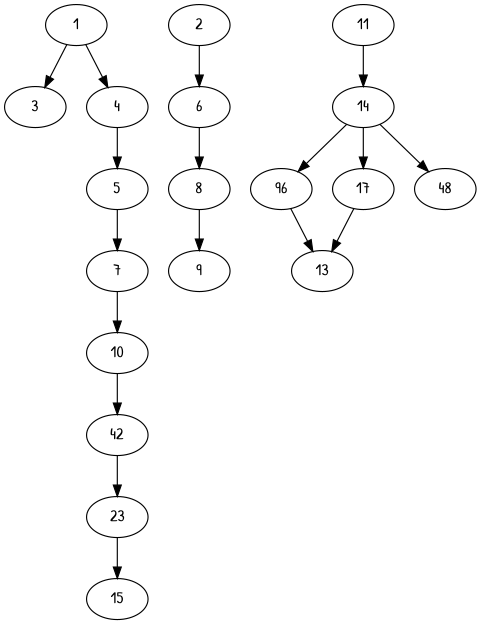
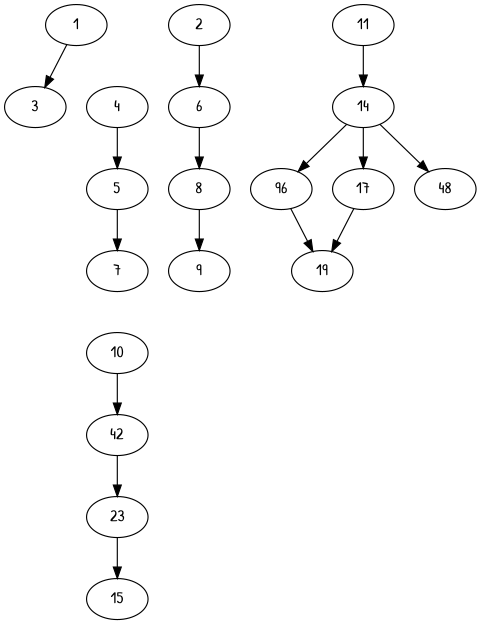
  digraph {
    fontname="Patrick Hand"
    node [alpha=0.03 fontname="Patrick Hand"]
    edge [fontname="Patrick Hand"]
    1 [alpha=0.04 expect_size=4409863364499384]
    3 [alpha=0.02 expect_size=4955125067819080]
    4 [alpha=0.12 expect_size=3094644333828112384]
    2 [expect_size=39895238736000]
    6 [alpha=0.07 expect_size=1761677073786601472]
    5 [alpha=0.01 expect_size=2282521714753536000]
    8 [alpha=0.16 expect_size=223979731526280]
    7 [alpha=0.08 expect_size=12625886798391]
    9 [alpha=0.05 expect_size=73331667632128000]
    10 [expect_size=2746159175359791104]
    n11 [alpha=0.06 expect_size=909282097397497856 label=42]
    11 [expect_size=65304430554639]
    14 [alpha=0.05 expect_size=33025251935126]
    n14 [alpha=0.14 expect_size=312694329211429 label=23]
    n15 [alpha=0.06 expect_size=93276549251334144 label=96]
    17 [alpha=0.05 expect_size=9447326959479938]
    n17 [alpha=0.17 expect_size=394204131072594 label=48]
    15 [alpha=0.00 expect_size=9535122171055156]
-   19 [alpha=0.16 expect_size=102584226188050 label=13]
+   19 [alpha=0.16 expect_size=102584226188050]
    1 -> 3
-   1 -> 4
    4 -> 5
    2 -> 6
    6 -> 8
    5 -> 7
    8 -> 9
-   7 -> 10
    10 -> n11
    n11 -> n14
    11 -> 14
    14 -> n15
    14 -> 17
    14 -> n17
    n14 -> 15
    n15 -> 19
    17 -> 19
  }
